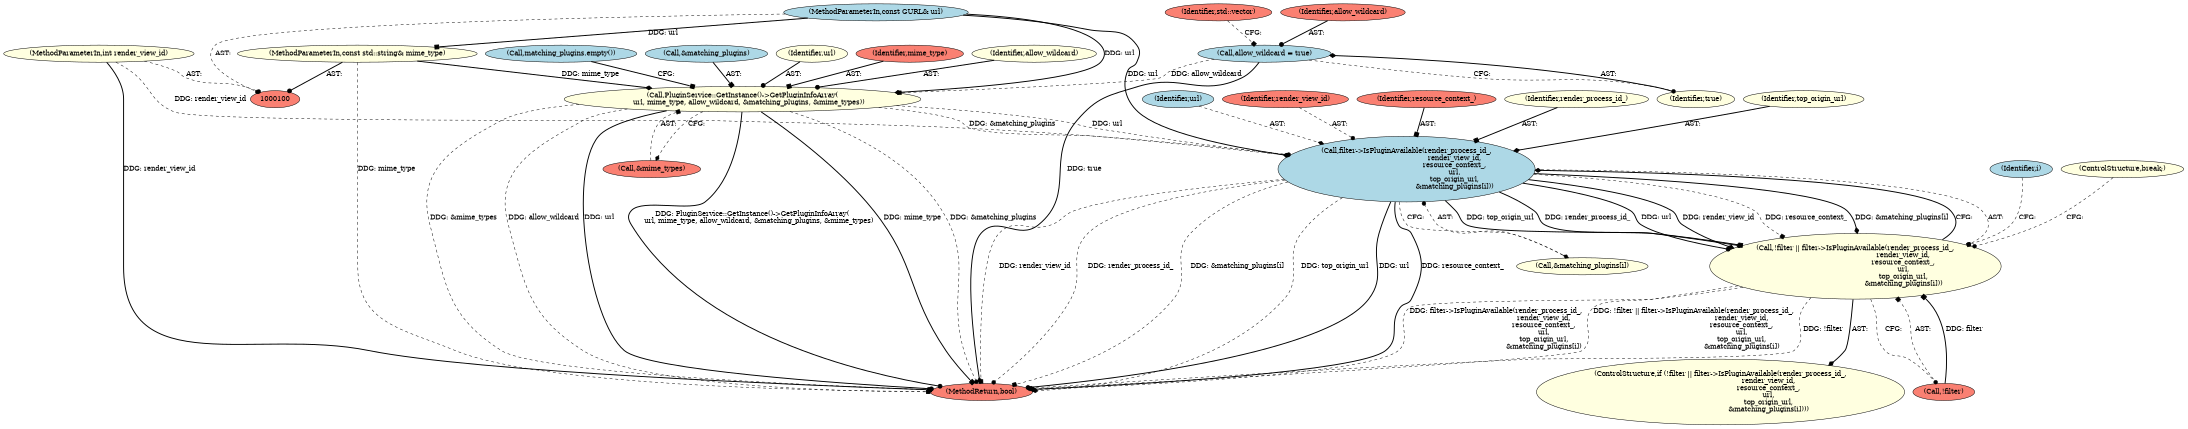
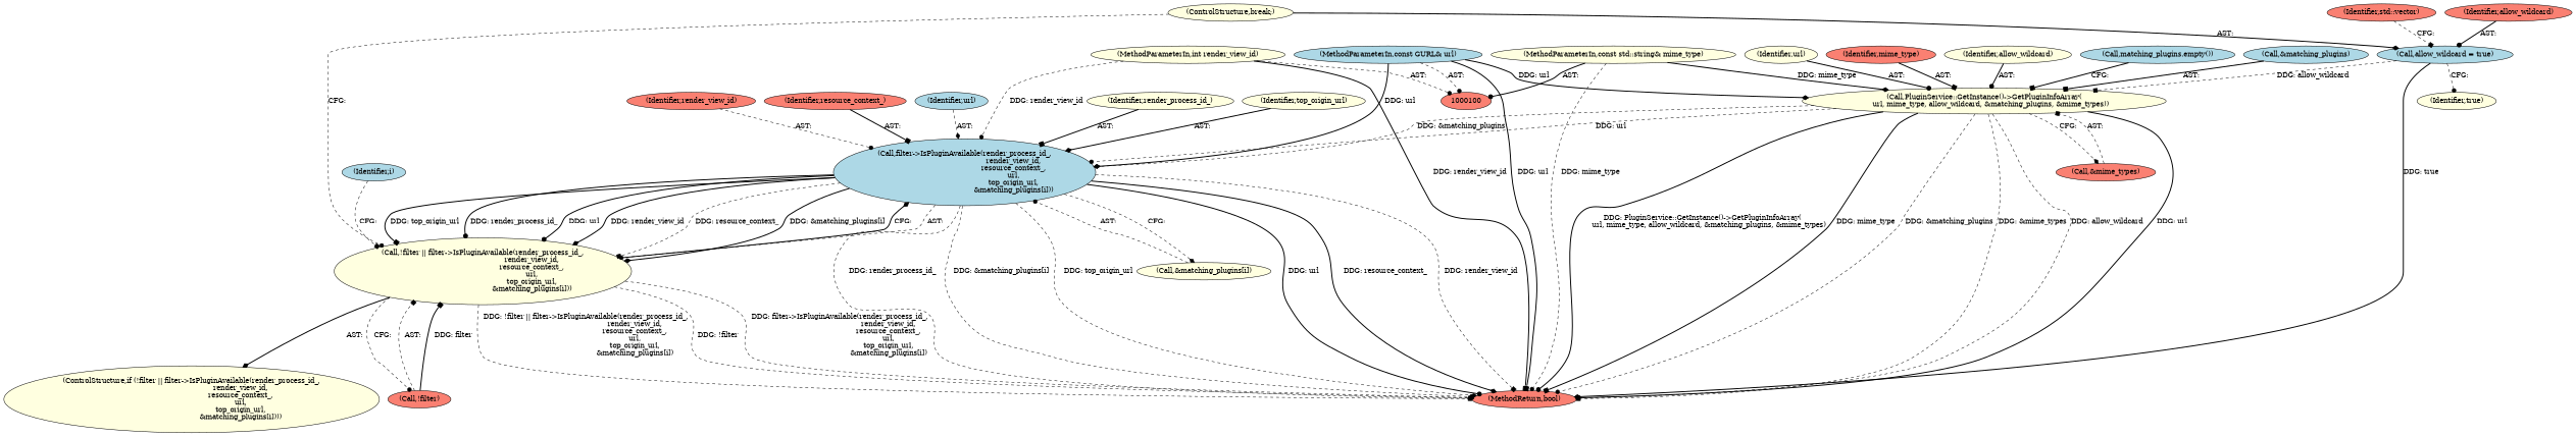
  digraph {
    node [fillcolor=lightyellow style=filled]
    edge [arrowhead=dot style=dashed]
    n1 [fillcolor=lightblue label="(Call,filter->IsPluginAvailable(render_process_id_,\n                                             render_view_id,\n                                             resource_context_,\n                                             url,\n                                             top_origin_url,\n                                             &matching_plugins[i]))"]
    n2 [label="(Call,!filter || filter->IsPluginAvailable(render_process_id_,\n                                             render_view_id,\n                                             resource_context_,\n                                             url,\n                                             top_origin_url,\n                                             &matching_plugins[i]))"]
    n3 [label="(Call,&matching_plugins[i])"]
    n4 [fillcolor=salmon label="(MethodReturn,bool)"]
    n5 [fillcolor=salmon label="(Call,!filter)"]
    n6 [label="(ControlStructure,if (!filter || filter->IsPluginAvailable(render_process_id_,\n                                             render_view_id,\n                                             resource_context_,\n                                             url,\n                                             top_origin_url,\n                                             &matching_plugins[i])))"]
    n7 [label="(MethodParameterIn,int render_view_id)"]
    1000100 [fillcolor=salmon]
    n9 [label="(Call,PluginService::GetInstance()->GetPluginInfoArray(\n      url, mime_type, allow_wildcard, &matching_plugins, &mime_types))"]
    n10 [fillcolor=salmon label="(Call,&mime_types)"]
    n11 [fillcolor=lightblue label="(MethodParameterIn,const GURL& url)"]
    n12 [label="(MethodParameterIn,const std::string& mime_type)"]
    n13 [fillcolor=lightblue label="(Call,allow_wildcard = true)"]
    n14 [label="(Identifier,true)"]
    n15 [fillcolor=lightblue label="(Identifier,url)"]
    n16 [fillcolor=salmon label="(Identifier,render_view_id)"]
    n17 [fillcolor=salmon label="(Identifier,resource_context_)"]
    n18 [fillcolor=salmon label="(Identifier,mime_type)"]
    n19 [label="(Identifier,allow_wildcard)"]
    n20 [fillcolor=salmon label="(Identifier,allow_wildcard)"]
    n21 [label="(Identifier,render_process_id_)"]
    n22 [fillcolor=lightblue label="(Identifier,i)"]
    n23 [fillcolor=lightblue label="(Call,matching_plugins.empty())"]
    n24 [fillcolor=lightblue label="(Call,&matching_plugins)"]
    n25 [label="(Identifier,top_origin_url)"]
    n26 [label="(Identifier,url)"]
    n27 [fillcolor=salmon label="(Identifier,std::vector)"]
    n28 [label="(ControlStructure,break;)"]
    n1 -> n2 [label="AST: "]
    n1 -> n2 [arrowhead=box label="DDG: top_origin_url" style=bold]
    n1 -> n2 [label="DDG: render_process_id_" style=bold]
    n1 -> n2 [label="DDG: url" style=bold]
    n1 -> n2 [arrowhead=diamond label="DDG: render_view_id" style=bold]
    n1 -> n2 [arrowhead=box label="DDG: resource_context_"]
    n1 -> n2 [arrowhead=diamond label="DDG: &matching_plugins[i]" style=bold]
    n1 -> n3 [arrowhead=diamond label="CFG: "]
    n1 -> n4 [arrowhead=diamond label="DDG: resource_context_" style=bold]
    n1 -> n4 [arrowhead=box label="DDG: render_view_id"]
    n1 -> n4 [label="DDG: render_process_id_"]
    n1 -> n4 [arrowhead=box label="DDG: &matching_plugins[i]"]
    n1 -> n4 [arrowhead=diamond label="DDG: top_origin_url"]
    n1 -> n4 [label="DDG: url" style=bold]
    n2 -> n1 [arrowhead=diamond label="CFG: " style=bold]
    n2 -> n4 [label="DDG: filter->IsPluginAvailable(render_process_id_,\n                                             render_view_id,\n                                             resource_context_,\n                                             url,\n                                             top_origin_url,\n                                             &matching_plugins[i])"]
    n2 -> n4 [arrowhead=box label="DDG: !filter || filter->IsPluginAvailable(render_process_id_,\n                                             render_view_id,\n                                             resource_context_,\n                                             url,\n                                             top_origin_url,\n                                             &matching_plugins[i])"]
    n2 -> n4 [arrowhead=box label="DDG: !filter"]
    n2 -> n5 [label="CFG: "]
    n2 -> n6 [arrowhead=diamond label="AST: " style=bold]
    n3 -> n1 [label="AST: "]
    n5 -> n2 [arrowhead=box label="AST: "]
    n5 -> n2 [arrowhead=box label="DDG: filter" style=bold]
    n7 -> n1 [label="DDG: render_view_id"]
    n7 -> n4 [arrowhead=box label="DDG: render_view_id" style=bold]
    n7 -> 1000100 [label="AST: "]
    n9 -> n1 [label="DDG: url"]
    n9 -> n1 [arrowhead=diamond label="DDG: &matching_plugins"]
    n9 -> n4 [arrowhead=box label="DDG: &mime_types"]
    n9 -> n4 [arrowhead=box label="DDG: allow_wildcard"]
    n9 -> n4 [label="DDG: url" style=bold]
    n9 -> n4 [label="DDG: PluginService::GetInstance()->GetPluginInfoArray(\n      url, mime_type, allow_wildcard, &matching_plugins, &mime_types)" style=bold]
    n9 -> n4 [arrowhead=box label="DDG: mime_type" style=bold]
    n9 -> n4 [label="DDG: &matching_plugins"]
    n9 -> n10 [arrowhead=diamond label="CFG: "]
    n10 -> n9 [arrowhead=box label="AST: "]
    n11 -> n1 [arrowhead=diamond label="DDG: url" style=bold]
-   n11 -> n12 [arrowhead=box label="DDG: url" style=bold]
+   n11 -> n4 [arrowhead=box label="DDG: url" style=bold]
    n11 -> 1000100 [label="AST: "]
    n11 -> n9 [arrowhead=diamond label="DDG: url" style=bold]
    n12 -> n4 [label="DDG: mime_type"]
    n12 -> 1000100 [label="AST: " style=bold]
    n12 -> n9 [arrowhead=diamond label="DDG: mime_type" style=bold]
    n13 -> n4 [arrowhead=diamond label="DDG: true" style=bold]
    n13 -> n9 [arrowhead=box label="DDG: allow_wildcard"]
    n13 -> n14 [label="CFG: "]
-   n14 -> n13 [arrowhead=diamond label="AST: " style=bold]
+   n28 -> n13 [arrowhead=diamond label="AST: " style=bold]
    n15 -> n1 [arrowhead=diamond label="AST: "]
    n16 -> n1 [label="AST: "]
    n17 -> n1 [arrowhead=box label="AST: " style=bold]
    n18 -> n9 [arrowhead=box label="AST: " style=bold]
    n19 -> n9 [label="AST: " style=bold]
    n20 -> n13 [label="AST: " style=bold]
    n21 -> n1 [arrowhead=box label="AST: " style=bold]
    n22 -> n2 [arrowhead=box label="CFG: "]
    n23 -> n9 [arrowhead=box label="CFG: " style=bold]
    n24 -> n9 [arrowhead=box label="AST: " style=bold]
    n25 -> n1 [arrowhead=diamond label="AST: " style=bold]
    n26 -> n9 [label="AST: " style=bold]
    n27 -> n13 [arrowhead=box label="CFG: "]
    n28 -> n2 [label="CFG: "]
  }
